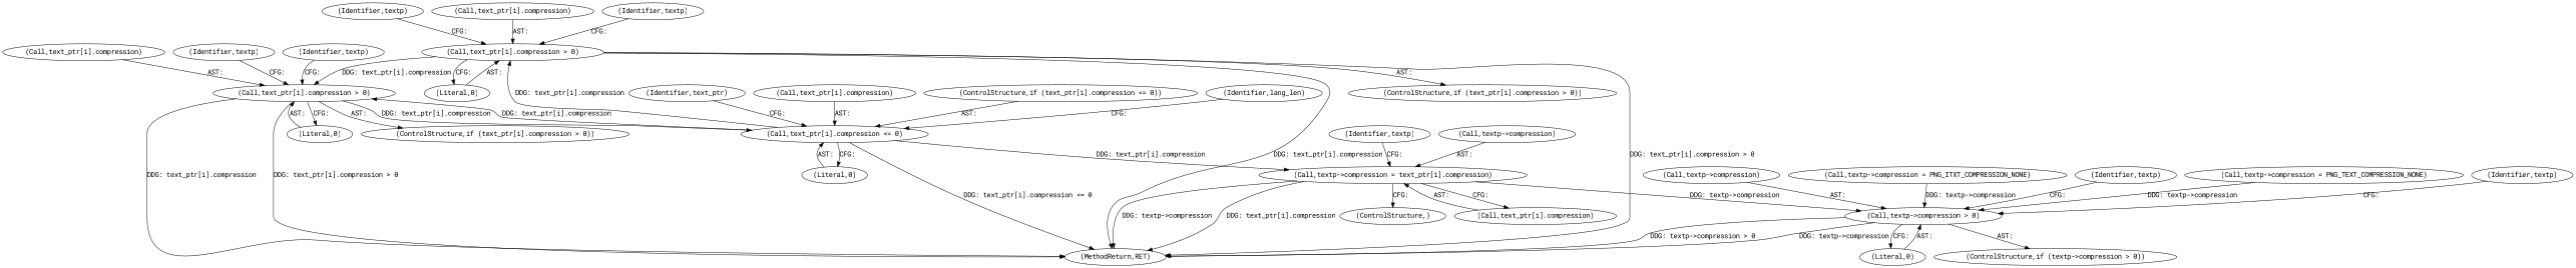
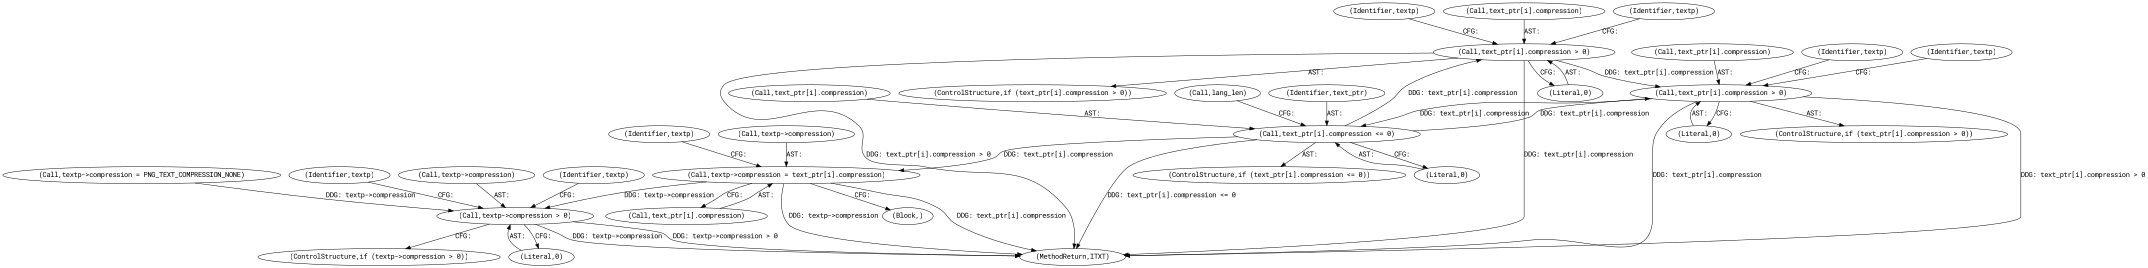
  digraph {
    fontname="Roboto Mono"
    node [fontname="Roboto Mono"]
    edge [fontname="Roboto Mono"]
    n1 [label="(Call,text_ptr[i].compression > 0)"]
    n2 [label="(Call,text_ptr[i].compression > 0)"]
    n3 [label="(ControlStructure,if (text_ptr[i].compression > 0))"]
    n4 [label="(Literal,0)"]
-   n5 [label="(MethodReturn,RET)"]
+   n5 [label="(MethodReturn,ITXT)"]
    n6 [label="(Call,text_ptr[i].compression <= 0)"]
    n7 [label="(Literal,0)"]
    n8 [label="(ControlStructure,if (text_ptr[i].compression > 0))"]
    n9 [label="(Call,textp->compression = text_ptr[i].compression)"]
    n10 [label="(ControlStructure,if (text_ptr[i].compression <= 0))"]
    n11 [label="(Literal,0)"]
    n12 [label="(Call,textp->compression > 0)"]
    n13 [label="(Call,text_ptr[i].compression)"]
-   n14 [label="(ControlStructure,)"]
+   n14 [label="(Block,)"]
    n15 [label="(Literal,0)"]
    n16 [label="(ControlStructure,if (textp->compression > 0))"]
-   n17 [label="(Identifier,lang_len)"]
+   n17 [label="(Call,lang_len)"]
    n18 [label="(Identifier,textp)"]
    n19 [label="(Identifier,textp)"]
    n20 [label="(Identifier,text_ptr)"]
    n21 [label="(Call,text_ptr[i].compression)"]
    n22 [label="(Call,textp->compression = PNG_TEXT_COMPRESSION_NONE)"]
    n23 [label="(Identifier,textp)"]
    n24 [label="(Identifier,textp)"]
    n25 [label="(Identifier,textp)"]
    n26 [label="(Call,text_ptr[i].compression)"]
    n27 [label="(Call,textp->compression)"]
    n28 [label="(Call,text_ptr[i].compression)"]
    n29 [label="(Identifier,textp)"]
    n30 [label="(Call,textp->compression)"]
-   n31 [label="(Call,textp->compression = PNG_ITXT_COMPRESSION_NONE)"]
    n32 [label="(Identifier,textp)"]
    n1 -> n2 [label="DDG: text_ptr[i].compression"]
    n1 -> n3 [label="AST: "]
    n1 -> n4 [label="CFG: "]
    n1 -> n5 [label="DDG: text_ptr[i].compression"]
    n1 -> n5 [label="DDG: text_ptr[i].compression > 0"]
    n2 -> n5 [label="DDG: text_ptr[i].compression > 0"]
    n2 -> n5 [label="DDG: text_ptr[i].compression"]
    n2 -> n6 [label="DDG: text_ptr[i].compression"]
    n2 -> n7 [label="CFG: "]
    n2 -> n8 [label="AST: "]
    n4 -> n1 [label="AST: "]
    n6 -> n1 [label="DDG: text_ptr[i].compression"]
    n6 -> n2 [label="DDG: text_ptr[i].compression"]
    n6 -> n5 [label="DDG: text_ptr[i].compression <= 0"]
    n6 -> n9 [label="DDG: text_ptr[i].compression"]
-   n10 -> n6 [label="AST: "]
+   n6 -> n10 [label="AST: "]
    n6 -> n11 [label="CFG: "]
    n7 -> n2 [label="AST: "]
    n9 -> n5 [label="DDG: textp->compression"]
    n9 -> n5 [label="DDG: text_ptr[i].compression"]
    n9 -> n12 [label="DDG: textp->compression"]
    n9 -> n13 [label="CFG: "]
    n9 -> n14 [label="CFG: "]
    n11 -> n6 [label="AST: "]
    n12 -> n5 [label="DDG: textp->compression"]
    n12 -> n5 [label="DDG: textp->compression > 0"]
    n12 -> n15 [label="CFG: "]
-   n12 -> n16 [label="AST: "]
+   n12 -> n16 [label="CFG: "]
    n13 -> n9 [label="AST: "]
    n15 -> n12 [label="AST: "]
    n17 -> n6 [label="CFG: "]
    n18 -> n2 [label="CFG: "]
    n19 -> n1 [label="CFG: "]
-   n20 -> n6 [label="CFG: "]
+   n20 -> n6 [label="AST: "]
    n21 -> n1 [label="AST: "]
    n22 -> n12 [label="DDG: textp->compression"]
    n23 -> n2 [label="CFG: "]
    n24 -> n12 [label="CFG: "]
    n25 -> n1 [label="CFG: "]
    n26 -> n2 [label="AST: "]
    n27 -> n12 [label="AST: "]
    n28 -> n6 [label="AST: "]
    n29 -> n9 [label="CFG: "]
    n30 -> n9 [label="AST: "]
-   n31 -> n12 [label="DDG: textp->compression"]
    n32 -> n12 [label="CFG: "]
  }
